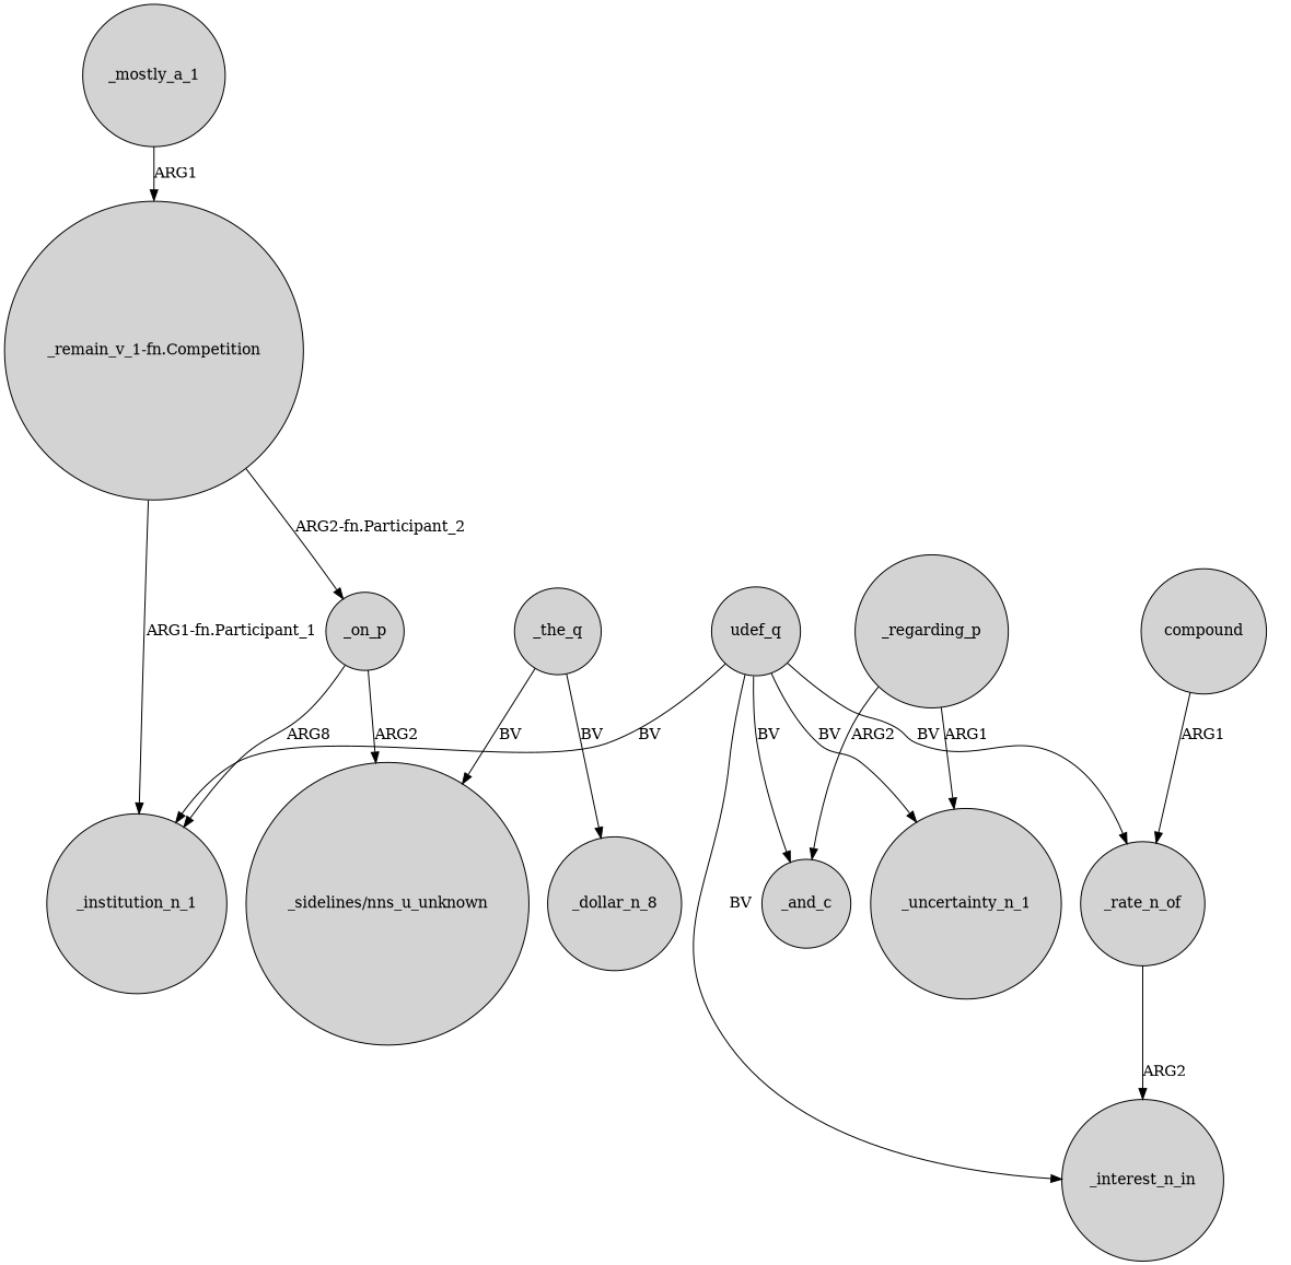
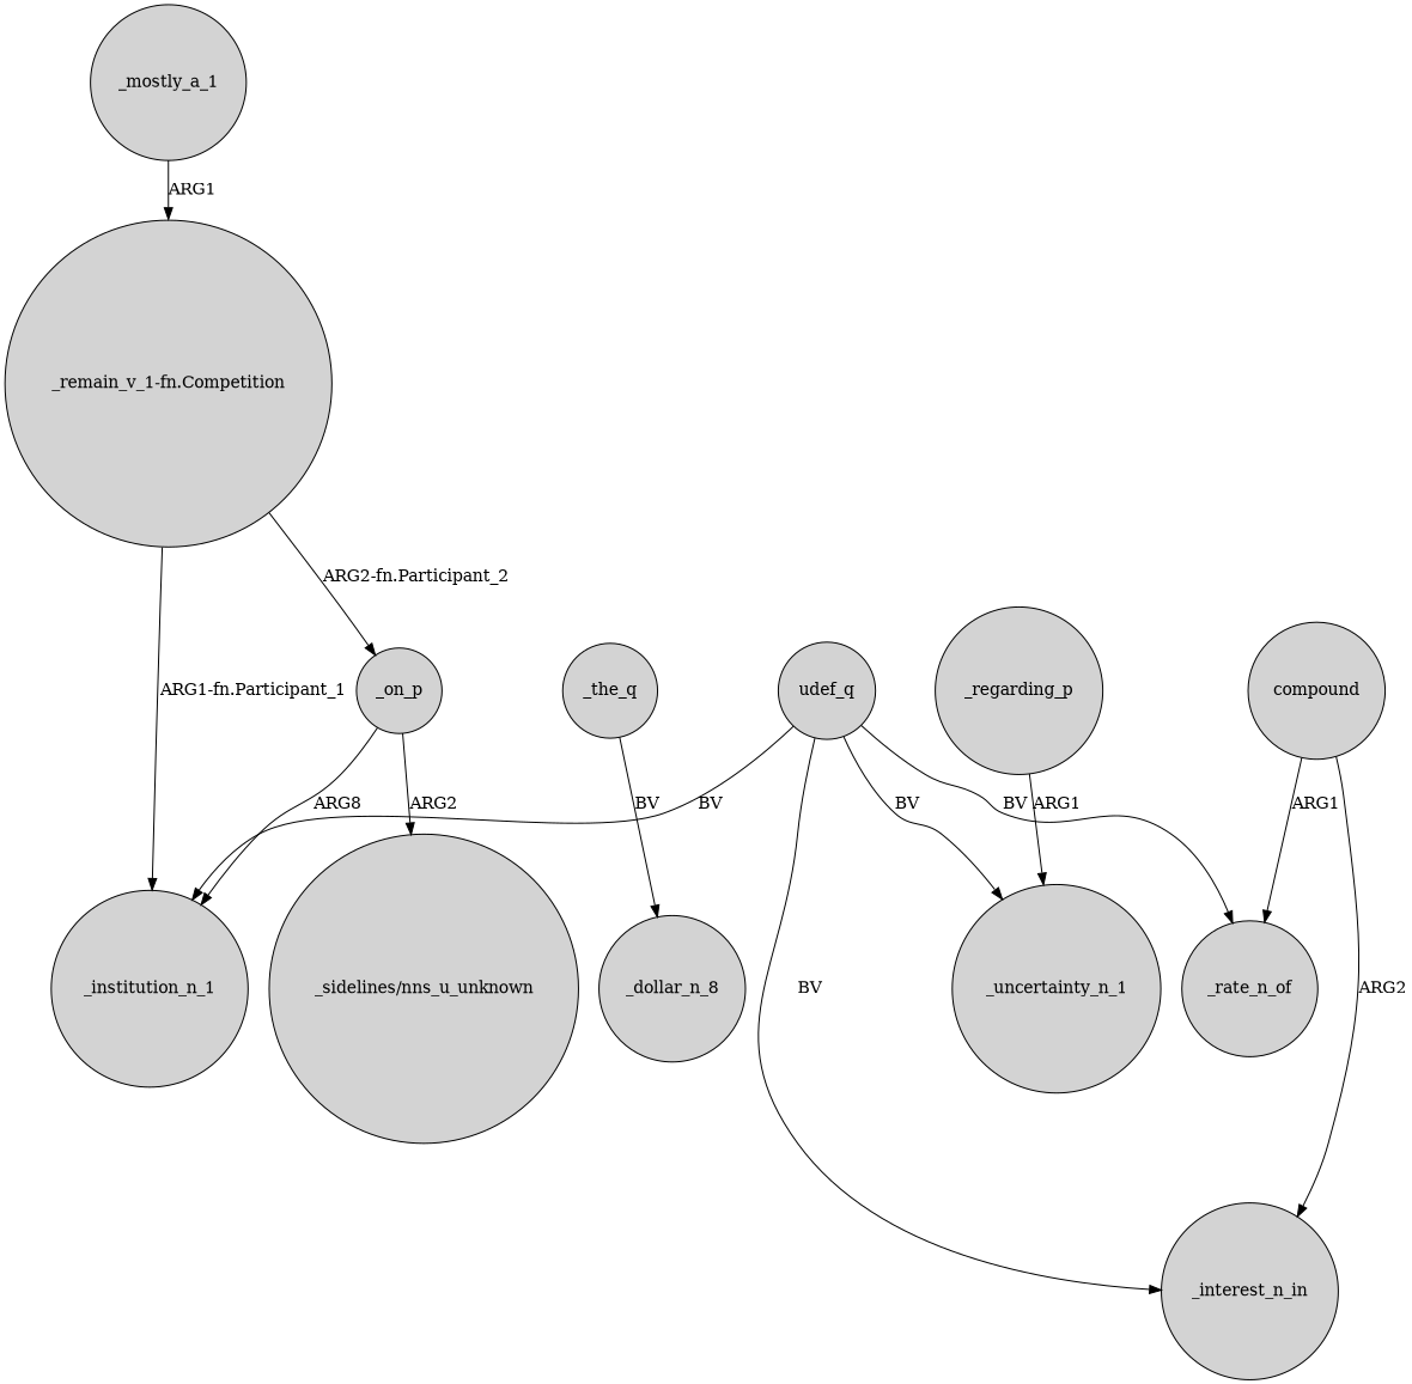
  digraph {
    node [shape=circle style=filled]
    _on_p
    _institution_n_1
    "_sidelines/nns_u_unknown"
    "_remain_v_1-fn.Competition"
    udef_q
    _interest_n_in
    _uncertainty_n_1
    _rate_n_of
-   _and_c
    _the_q
    n11 [label=_dollar_n_8]
    compound
    _regarding_p
    _mostly_a_1
    _on_p -> _institution_n_1 [label=ARG8]
    _on_p -> "_sidelines/nns_u_unknown" [label=ARG2]
    "_remain_v_1-fn.Competition" -> _on_p [label="ARG2-fn.Participant_2"]
    "_remain_v_1-fn.Competition" -> _institution_n_1 [label="ARG1-fn.Participant_1"]
    udef_q -> _institution_n_1 [label=BV]
    udef_q -> _interest_n_in [label=BV]
    udef_q -> _uncertainty_n_1 [label=BV]
    udef_q -> _rate_n_of [label=BV]
-   udef_q -> _and_c [label=BV]
-   _the_q -> "_sidelines/nns_u_unknown" [label=BV]
    _the_q -> n11 [label=BV]
-   _rate_n_of -> _interest_n_in [label=ARG2]
+   compound -> _interest_n_in [label=ARG2]
    compound -> _rate_n_of [label=ARG1]
    _regarding_p -> _uncertainty_n_1 [label=ARG1]
-   _regarding_p -> _and_c [label=ARG2]
    _mostly_a_1 -> "_remain_v_1-fn.Competition" [label=ARG1]
  }
